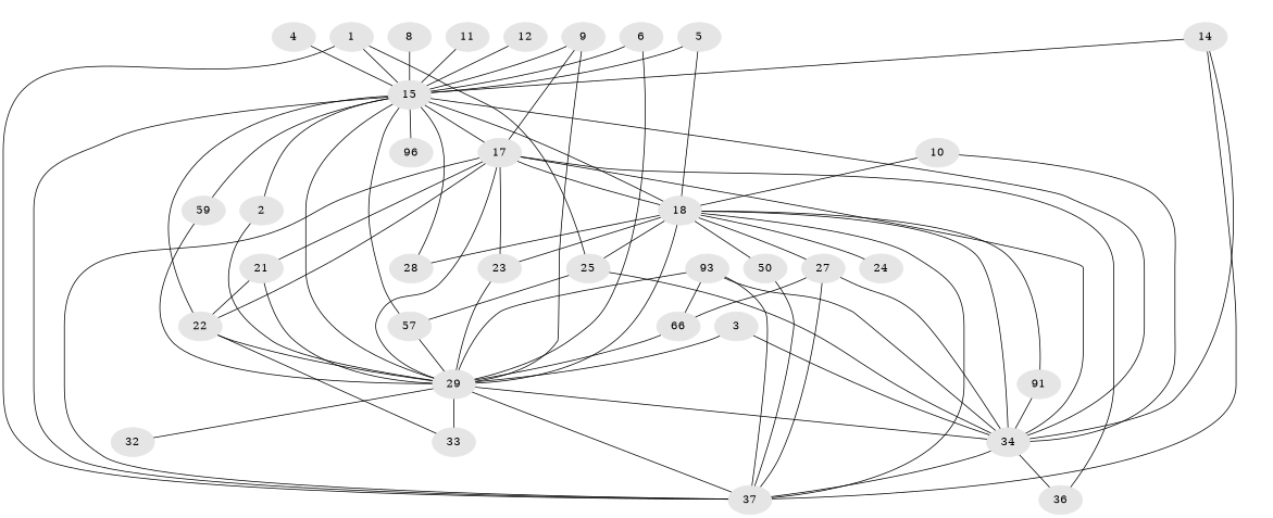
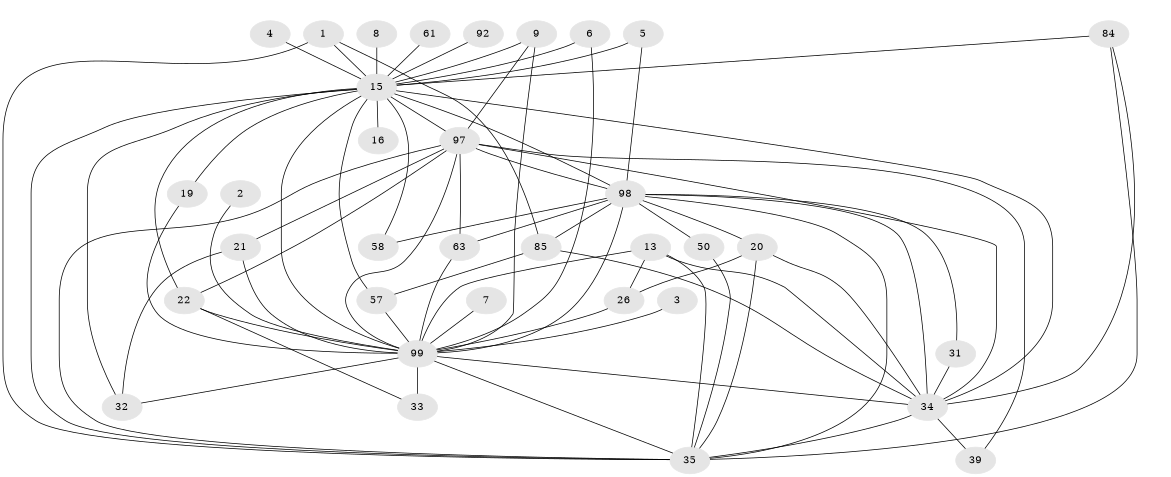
  graph {
    node [color=gray90 style=filled]
    edge [weight=1.0]
    1
    15
-   25
-   35 [label=37]
-   29
+   25 [label=85]
+   35
+   29 [label=99]
    34
-   18
-   17
-   16 [label=96]
-   19 [label=59]
+   18 [label=98]
+   17 [label=97]
+   16
+   19
    22
    n12 [label=57]
-   28
+   28 [label=58]
    32
    2
    33
    3
-   36
+   36 [label=39]
    4
    5
-   23
-   20 [label=27]
-   24
+   23 [label=63]
+   20
    n24 [label=50]
-   31 [label=91]
+   31
    6
+   7
    21
    8
    9
-   10
-   11
-   12
-   13 [label=93]
-   26 [label=66]
-   14
+   11 [label=61]
+   12 [label=92]
+   13
+   26
+   14 [label=84]
    1 -- 15
    1 -- 25
    1 -- 35
    15 -- 35 [weight=2.0]
    15 -- 29 [weight=6.0]
    15 -- 34 [weight=2.0]
    15 -- 18 [weight=5.0]
    15 -- 17 [weight=2.0]
    15 -- 16
    15 -- 19
    15 -- 22
    15 -- n12
    15 -- 28 [weight=2.0]
-   15 -- 2 [weight=2.0]
+   15 -- 32 [weight=2.0]
    25 -- 34
    25 -- n12
    29 -- 35 [weight=3.0]
    29 -- 34 [weight=4.0]
    29 -- 32
    29 -- 33 [weight=3.0]
    34 -- 35
    34 -- 36
    18 -- 25 [weight=2.0]
    18 -- 35 [weight=3.0]
    18 -- 29 [weight=6.0]
    18 -- 34 [weight=3.0]
    18 -- 28
    18 -- 23
    18 -- 20 [weight=2.0]
-   18 -- 24 [weight=3.0]
    18 -- n24 [weight=2.0]
    18 -- 31
    17 -- 35
    17 -- 29 [weight=4.0]
    17 -- 34 [weight=3.0]
    17 -- 18 [weight=2.0]
    17 -- 22
    17 -- 36
    17 -- 23
    17 -- 21
    19 -- 29
    22 -- 29
    22 -- 33
    n12 -- 29 [weight=2.0]
    2 -- 29 [weight=2.0]
    3 -- 29
-   3 -- 34
    4 -- 15 [weight=2.0]
    5 -- 15
    5 -- 18
    23 -- 29
    20 -- 35
    20 -- 34
    20 -- 26
    n24 -- 35
    31 -- 34
    6 -- 15
    6 -- 29
+   7 -- 29
    21 -- 29 [weight=2.0]
-   21 -- 22
+   21 -- 32
    8 -- 15 [weight=2.0]
    9 -- 15
    9 -- 29
    9 -- 17
-   10 -- 34
-   10 -- 18
    11 -- 15 [weight=2.0]
    12 -- 15
    13 -- 35
    13 -- 29 [weight=2.0]
    13 -- 34
    13 -- 26
    26 -- 29
    14 -- 15
    14 -- 35
    14 -- 34
  }
